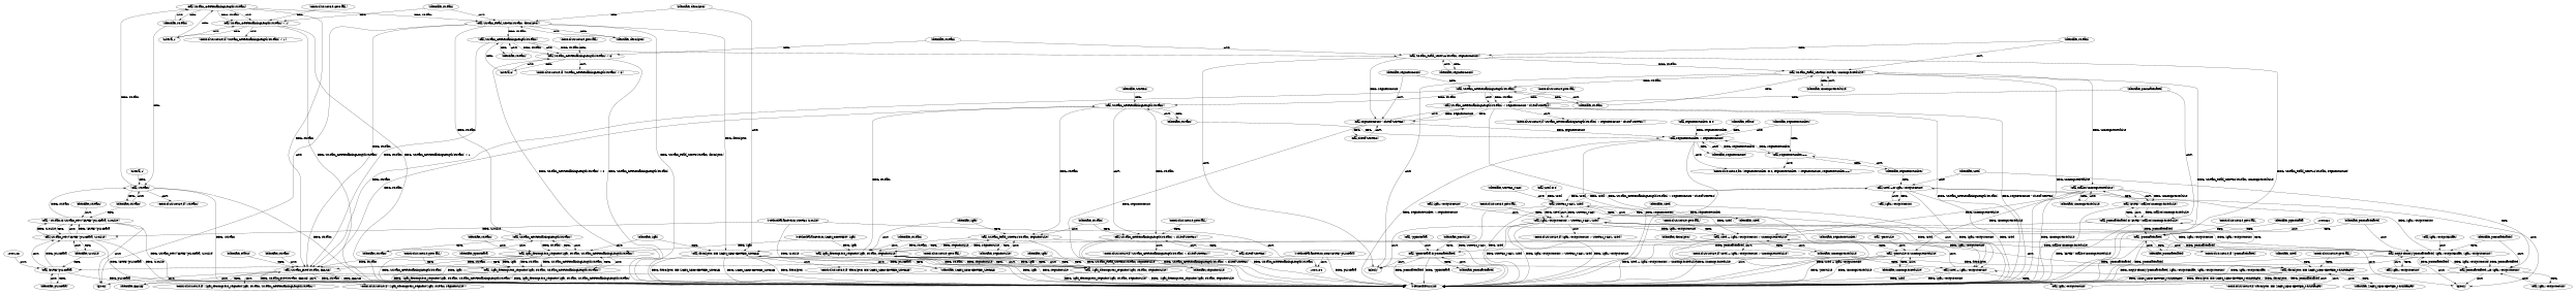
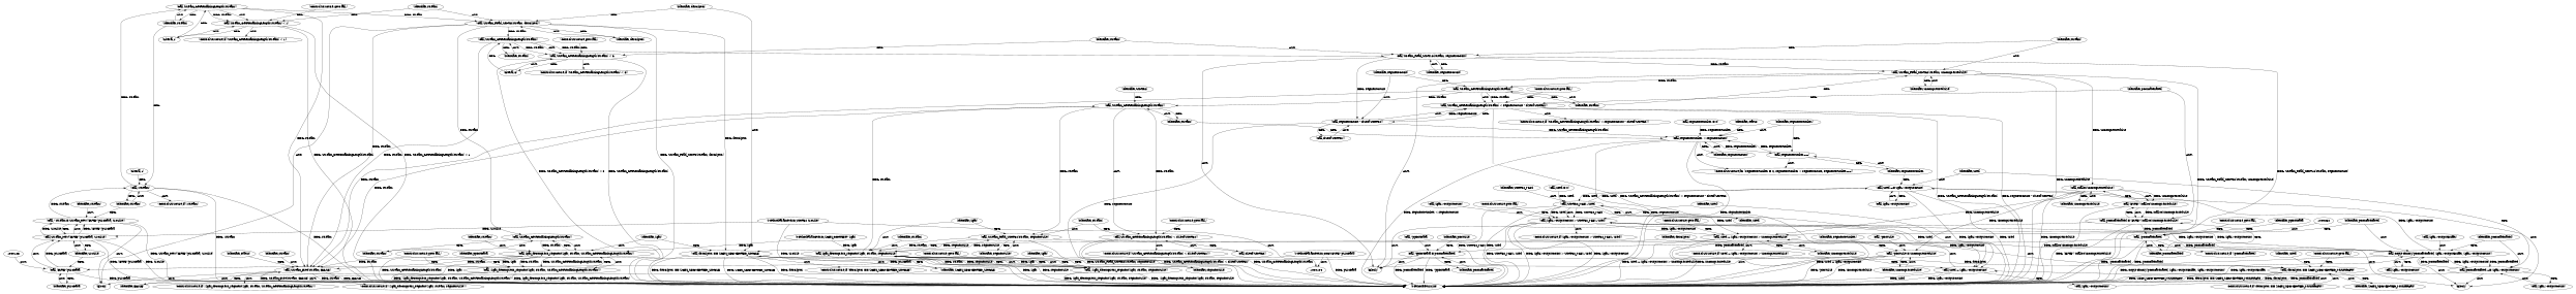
  digraph {
    n1 [label="(Call,Stream_GetRemainingLength(stream))"]
    n2 [label="(Call,Stream_GetRemainingLength(stream) < 1)"]
    n3 [label="(Call,Stream_Read_UINT8(stream, descriptor))"]
    n4 [label="(Call,Stream_Free(stream, FALSE))"]
    n5 [label="(Identifier,stream)"]
    n6 [label="(MethodReturn,int)"]
    n7 [label="(ControlStructure,if (Stream_GetRemainingLength(stream) < 1))"]
    n8 [label="(Literal,1)"]
    n9 [label="(Block,)"]
    n10 [label="(Call,descriptor == ZGFX_SEGMENTED_SINGLE)"]
    n11 [label="(Call,Stream_GetRemainingLength(stream))"]
    n12 [label="(Call,Stream_GetRemainingLength(stream))"]
    n13 [label="(Identifier,descriptor)"]
    n14 [label="(Identifier,FALSE)"]
    n15 [label="(Call,!stream)"]
    n16 [label="(Identifier,stream)"]
    n17 [label="(ControlStructure,if (!stream))"]
    n18 [label="(Call,* stream = Stream_New((BYTE*)pSrcData, SrcSize))"]
    n19 [label="(Call,Stream_New((BYTE*)pSrcData, SrcSize))"]
    n20 [label="(Identifier,SrcSize)"]
    n21 [label="(Call,(BYTE*)pSrcData)"]
    n22 [label="(Identifier,pSrcData)"]
    n23 [label="(MethodParameterIn,const BYTE* pSrcData)"]
    1000104
    n25 [label="(MethodParameterIn,UINT32 SrcSize)"]
    n26 [label="(Call,descriptor == ZGFX_SEGMENTED_MULTIPART)"]
    n27 [label="(Identifier,ZGFX_SEGMENTED_SINGLE)"]
    n28 [label="(ControlStructure,if (descriptor == ZGFX_SEGMENTED_SINGLE))"]
    n29 [label="(Call,zgfx_decompress_segment(zgfx, stream, Stream_GetRemainingLength(stream)))"]
    n30 [label="(Identifier,stream)"]
    n31 [label="(Call,Stream_GetRemainingLength(stream) < 6)"]
    n32 [label="(Call,Stream_Read_UINT16(stream, segmentCount))"]
    n33 [label="(Identifier,stream)"]
    n34 [label="(ControlStructure,if (descriptor == ZGFX_SEGMENTED_MULTIPART))"]
    n35 [label="(Identifier,ZGFX_SEGMENTED_MULTIPART)"]
    n36 [label="(Call,!zgfx_decompress_segment(zgfx, stream, Stream_GetRemainingLength(stream)))"]
    n37 [label="(ControlStructure,if (!zgfx_decompress_segment(zgfx, stream, Stream_GetRemainingLength(stream))))"]
    n38 [label="(ControlStructure,if (Stream_GetRemainingLength(stream) < 6))"]
    n39 [label="(Literal,6)"]
    n40 [label="(Call,Stream_Read_UINT32(stream, uncompressedSize))"]
    n41 [label="(Call,segmentCount * sizeof(UINT32))"]
    n42 [label="(Block,)"]
    n43 [label="(Identifier,segmentCount)"]
    n44 [label="(Call,Stream_GetRemainingLength(stream))"]
    n45 [label="(Call,malloc(uncompressedSize))"]
    n46 [label="(Identifier,uncompressedSize)"]
    n47 [label="(Call,Stream_GetRemainingLength(stream) < segmentCount * sizeof(UINT32))"]
    n48 [label="(Call,segmentNumber < segmentCount)"]
    n49 [label="(Call,sizeof(UINT32))"]
    n50 [label="(Call,Stream_GetRemainingLength(stream))"]
    n51 [label="(Identifier,stream)"]
    n52 [label="(Call,(BYTE*) malloc(uncompressedSize))"]
    n53 [label="(Call,used + zgfx->OutputCount > uncompressedSize)"]
    n54 [label="(Call,*pDstSize = uncompressedSize)"]
    n55 [label="(Identifier,uncompressedSize)"]
    n56 [label="(ControlStructure,if (Stream_GetRemainingLength(stream) < segmentCount * sizeof(UINT32)))"]
    n57 [label="(Call,Stream_GetRemainingLength(stream) < sizeof(UINT32))"]
    n58 [label="(Call,Stream_Read_UINT32(stream, segmentSize))"]
    n59 [label="(Identifier,stream)"]
    n60 [label="(ControlStructure,if (Stream_GetRemainingLength(stream) < sizeof(UINT32)))"]
    n61 [label="(Call,sizeof(UINT32))"]
    n62 [label="(Call,zgfx_decompress_segment(zgfx, stream, segmentSize))"]
    n63 [label="(Block,)"]
    n64 [label="(Identifier,segmentSize)"]
    n65 [label="(Call,!zgfx_decompress_segment(zgfx, stream, segmentSize))"]
    n66 [label="(Identifier,segmentSize)"]
    n67 [label="(ControlStructure,if (!zgfx_decompress_segment(zgfx, stream, segmentSize)))"]
    n68 [label="(Call,pConcatenated = (BYTE*) malloc(uncompressedSize))"]
    n69 [label="(Identifier,uncompressedSize)"]
    n70 [label="(ControlStructure,if (used + zgfx->OutputCount > uncompressedSize))"]
    n71 [label="(Identifier,uncompressedSize)"]
    n72 [label="(Call,!pConcatenated)"]
    n73 [label="(Call,*ppDstData = pConcatenated)"]
    n74 [label="(Call,CopyMemory(pConcatenated, zgfx->OutputBuffer, zgfx->OutputCount))"]
    n75 [label="(Identifier,pConcatenated)"]
    n76 [label="(ControlStructure,if (!pConcatenated))"]
    n77 [label="(Identifier,pConcatenated)"]
    n78 [label="(Call,zgfx->OutputCount > UINT32_MAX - used)"]
    n79 [label="(Call,pConcatenated += zgfx->OutputCount)"]
    n80 [label="(Call,used += zgfx->OutputCount)"]
    n81 [label="(Call,zgfx->OutputCount)"]
    n82 [label="(Call,used + zgfx->OutputCount)"]
    n83 [label="(ControlStructure,if (zgfx->OutputCount > UINT32_MAX - used))"]
    n84 [label="(Call,zgfx->OutputCount)"]
    n85 [label="(Call,UINT32_MAX - used)"]
    n86 [label="(Call,zgfx->OutputCount)"]
    n87 [label="(Call,zgfx->OutputCount)"]
    n88 [label="(Identifier,used)"]
    n89 [label="(Call,segmentNumber++)"]
    n90 [label="(Identifier,segmentCount)"]
    n91 [label="(ControlStructure,for (segmentNumber = 0; segmentNumber < segmentCount; segmentNumber++))"]
    n92 [label="(Identifier,segmentNumber)"]
    n93 [label="(Call,used = 0)"]
    n94 [label="(Call,zgfx->OutputBuffer)"]
    n95 [label="(Identifier,pConcatenated)"]
    n96 [label="(Identifier,stream)"]
    n97 [label="(Call,*ppDstData)"]
    n98 [label="(Literal,1)"]
    n99 [label="(Call,zgfx->OutputCount)"]
    n100 [label="(Call,segmentNumber = 0)"]
    n101 [label="(ControlStructure,goto fail;)"]
    n102 [label="(ControlStructure,goto fail;)"]
    n103 [label="(Identifier,status)"]
    n104 [label="(Identifier,stream)"]
    n105 [label="(Identifier,stream)"]
    n106 [label="(Identifier,segmentCount)"]
    n107 [label="(ControlStructure,goto fail;)"]
    n108 [label="(Identifier,stream)"]
    n109 [label="(ControlStructure,goto fail;)"]
    n110 [label="(Identifier,status)"]
    n111 [label="(Identifier,used)"]
    n112 [label="(Identifier,UINT32_MAX)"]
    n113 [label="(Identifier,segmentNumber)"]
    n114 [label="(Identifier,pConcatenated)"]
    n115 [label="(Identifier,used)"]
    n116 [label="(Identifier,zgfx)"]
    n117 [label="(Identifier,ppDstData)"]
    n118 [label="(Identifier,stream)"]
    n119 [label="(Identifier,segmentNumber)"]
    n120 [label="(Identifier,UINT32)"]
    n121 [label="(Call,*pDstSize)"]
    n122 [label="(ControlStructure,goto fail;)"]
    n123 [label="(Identifier,stream)"]
    n124 [label="(Identifier,used)"]
    n125 [label="(MethodParameterIn,ZGFX_CONTEXT* zgfx)"]
    n126 [label="(Identifier,pConcatenated)"]
    n127 [label="(ControlStructure,goto fail;)"]
    n128 [label="(ControlStructure,goto fail;)"]
    n129 [label="(ControlStructure,goto fail;)"]
    n130 [label="(Identifier,pDstSize)"]
    n131 [label="(Identifier,stream)"]
    n132 [label="(Identifier,zgfx)"]
    n133 [label="(Identifier,descriptor)"]
    n134 [label="(Identifier,stream)"]
    n135 [label="(Identifier,zgfx)"]
    n136 [label="(ControlStructure,goto fail;)"]
    n137 [label="(Identifier,descriptor)"]
    n138 [label="(Identifier,ppDstData)"]
    n139 [label="(ControlStructure,goto fail;)"]
    1000123
    1000232
    n1 -> n2 [label="AST: "]
    n1 -> n2 [label="DDG: stream"]
    n1 -> n3 [label="DDG: stream"]
    n1 -> n4 [label="DDG: stream"]
    n1 -> n5 [label="CFG: "]
    n2 -> n6 [label="DDG: Stream_GetRemainingLength(stream)"]
    n2 -> n6 [label="DDG: Stream_GetRemainingLength(stream) < 1"]
    n2 -> n7 [label="AST: "]
    n2 -> n8 [label="CFG: "]
    n3 -> n4 [label="DDG: stream"]
    n3 -> n6 [label="DDG: Stream_Read_UINT8(stream, descriptor)"]
    n3 -> n9 [label="AST: "]
    n3 -> n10 [label="DDG: descriptor"]
    n3 -> n11 [label="DDG: stream"]
    n3 -> n12 [label="DDG: stream"]
    n3 -> n13 [label="CFG: "]
    n4 -> n6 [label="DDG: stream"]
    n4 -> n6 [label="DDG: FALSE"]
    n4 -> n6 [label="DDG: Stream_Free(stream, FALSE)"]
    n4 -> n9 [label="AST: "]
    n4 -> n14 [label="CFG: "]
    n5 -> n1 [label="AST: "]
    n5 -> n15 [label="CFG: "]
    n8 -> n1 [label="CFG: "]
    n8 -> n2 [label="AST: "]
    n10 -> n6 [label="DDG: descriptor == ZGFX_SEGMENTED_SINGLE"]
    n10 -> n6 [label="DDG: ZGFX_SEGMENTED_SINGLE"]
    n10 -> n6 [label="DDG: descriptor"]
    n10 -> n26 [label="DDG: descriptor"]
    n10 -> n27 [label="CFG: "]
    n10 -> n28 [label="AST: "]
    n11 -> n29 [label="AST: "]
    n11 -> n29 [label="DDG: stream"]
    n11 -> n30 [label="CFG: "]
    n12 -> n4 [label="DDG: stream"]
    n12 -> n31 [label="AST: "]
    n12 -> n31 [label="DDG: stream"]
    n12 -> n32 [label="DDG: stream"]
    n12 -> n33 [label="CFG: "]
    n13 -> n3 [label="AST: "]
    n14 -> n4 [label="AST: "]
    n15 -> n1 [label="DDG: stream"]
    n15 -> n6 [label="DDG: !stream"]
    n15 -> n6 [label="DDG: stream"]
    n15 -> n16 [label="CFG: "]
    n15 -> n17 [label="AST: "]
    n16 -> n15 [label="AST: "]
    n16 -> n18 [label="CFG: "]
    n18 -> n6 [label="DDG: Stream_New((BYTE*)pSrcData, SrcSize)"]
    n18 -> n9 [label="AST: "]
    n18 -> n15 [label="DDG: stream"]
    n18 -> n19 [label="CFG: "]
    n19 -> n6 [label="DDG: SrcSize"]
    n19 -> n6 [label="DDG: (BYTE*)pSrcData"]
    n19 -> n18 [label="AST: "]
    n19 -> n18 [label="DDG: (BYTE*)pSrcData"]
    n19 -> n18 [label="DDG: SrcSize"]
    n19 -> n20 [label="CFG: "]
    n20 -> n19 [label="AST: "]
    n20 -> n21 [label="CFG: "]
    n21 -> n6 [label="DDG: pSrcData"]
    n21 -> n19 [label="AST: "]
    n21 -> n19 [label="DDG: pSrcData"]
    n21 -> n22 [label="CFG: "]
    n22 -> n21 [label="AST: "]
    n23 -> n6 [label="DDG: pSrcData"]
    n23 -> n21 [label="DDG: pSrcData"]
    n23 -> 1000104 [label="AST: "]
    n25 -> n6 [label="DDG: SrcSize"]
    n25 -> n19 [label="DDG: SrcSize"]
    n25 -> 1000104 [label="AST: "]
    n26 -> n6 [label="DDG: ZGFX_SEGMENTED_MULTIPART"]
    n26 -> n6 [label="DDG: descriptor == ZGFX_SEGMENTED_MULTIPART"]
    n26 -> n6 [label="DDG: descriptor"]
    n26 -> n34 [label="AST: "]
    n26 -> n35 [label="CFG: "]
    n27 -> n10 [label="AST: "]
    n29 -> n4 [label="DDG: stream"]
    n29 -> n6 [label="DDG: Stream_GetRemainingLength(stream)"]
    n29 -> n6 [label="DDG: zgfx"]
    n29 -> n11 [label="CFG: "]
    n29 -> n36 [label="AST: "]
    n29 -> n36 [label="DDG: zgfx"]
    n29 -> n36 [label="DDG: stream"]
    n29 -> n36 [label="DDG: Stream_GetRemainingLength(stream)"]
    n30 -> n11 [label="AST: "]
    n31 -> n6 [label="DDG: Stream_GetRemainingLength(stream) < 6"]
    n31 -> n6 [label="DDG: Stream_GetRemainingLength(stream)"]
    n31 -> n38 [label="AST: "]
    n31 -> n39 [label="CFG: "]
    n32 -> n6 [label="DDG: Stream_Read_UINT16(stream, segmentCount)"]
    n32 -> n40 [label="DDG: stream"]
    n32 -> n41 [label="DDG: segmentCount"]
    n32 -> n42 [label="AST: "]
    n32 -> n43 [label="CFG: "]
    n33 -> n12 [label="AST: "]
    n35 -> n26 [label="AST: "]
    n36 -> n6 [label="DDG: zgfx_decompress_segment(zgfx, stream, Stream_GetRemainingLength(stream))"]
    n36 -> n6 [label="DDG: !zgfx_decompress_segment(zgfx, stream, Stream_GetRemainingLength(stream))"]
    n36 -> n29 [label="CFG: "]
    n36 -> n37 [label="AST: "]
    n39 -> n12 [label="CFG: "]
    n39 -> n31 [label="AST: "]
    n40 -> n6 [label="DDG: uncompressedSize"]
    n40 -> n6 [label="DDG: Stream_Read_UINT32(stream, uncompressedSize)"]
    n40 -> n42 [label="AST: "]
    n40 -> n44 [label="DDG: stream"]
    n40 -> n45 [label="DDG: uncompressedSize"]
    n40 -> n46 [label="CFG: "]
    n41 -> n6 [label="DDG: segmentCount"]
    n41 -> n47 [label="AST: "]
    n41 -> n47 [label="DDG: segmentCount"]
-   n41 -> n48 [label="DDG: segmentCount"]
+   n41 -> n48 [label="DDG: Stream_GetRemainingLength(stream)"]
    n41 -> n49 [label="CFG: "]
    n43 -> n32 [label="AST: "]
    n44 -> n4 [label="DDG: stream"]
    n44 -> n47 [label="AST: "]
    n44 -> n47 [label="DDG: stream"]
    n44 -> n50 [label="DDG: stream"]
    n44 -> n51 [label="CFG: "]
    n45 -> n6 [label="DDG: uncompressedSize"]
    n45 -> n52 [label="AST: "]
    n45 -> n52 [label="DDG: uncompressedSize"]
    n45 -> n53 [label="DDG: uncompressedSize"]
    n45 -> n54 [label="DDG: uncompressedSize"]
    n45 -> n55 [label="CFG: "]
    n46 -> n40 [label="AST: "]
    n47 -> n6 [label="DDG: Stream_GetRemainingLength(stream) < segmentCount * sizeof(UINT32)"]
    n47 -> n6 [label="DDG: Stream_GetRemainingLength(stream)"]
    n47 -> n6 [label="DDG: segmentCount * sizeof(UINT32)"]
    n47 -> n41 [label="CFG: "]
    n47 -> n56 [label="AST: "]
    n48 -> n6 [label="DDG: segmentNumber < segmentCount"]
    n48 -> n6 [label="DDG: segmentCount"]
    n48 -> n6 [label="DDG: segmentNumber"]
    n48 -> n89 [label="DDG: segmentNumber"]
    n48 -> n90 [label="CFG: "]
    n48 -> n91 [label="AST: "]
    n49 -> n41 [label="AST: "]
    n50 -> n4 [label="DDG: stream"]
    n50 -> n57 [label="AST: "]
    n50 -> n57 [label="DDG: stream"]
    n50 -> n58 [label="DDG: stream"]
    n50 -> n59 [label="CFG: "]
    n51 -> n40 [label="CFG: "]
    n51 -> n44 [label="AST: "]
    n52 -> n6 [label="DDG: malloc(uncompressedSize)"]
    n52 -> n45 [label="CFG: "]
    n52 -> n68 [label="AST: "]
    n52 -> n68 [label="DDG: malloc(uncompressedSize)"]
    n53 -> n6 [label="DDG: used + zgfx->OutputCount"]
    n53 -> n6 [label="DDG: used + zgfx->OutputCount > uncompressedSize"]
    n53 -> n6 [label="DDG: uncompressedSize"]
    n53 -> n69 [label="CFG: "]
    n53 -> n70 [label="AST: "]
    n54 -> n6 [label="DDG: *pDstSize"]
    n54 -> n6 [label="DDG: uncompressedSize"]
    n54 -> n42 [label="AST: "]
    n54 -> n71 [label="CFG: "]
    n55 -> n45 [label="AST: "]
    n57 -> n6 [label="DDG: Stream_GetRemainingLength(stream)"]
    n57 -> n6 [label="DDG: Stream_GetRemainingLength(stream) < sizeof(UINT32)"]
    n57 -> n60 [label="AST: "]
    n57 -> n61 [label="CFG: "]
    n58 -> n6 [label="DDG: Stream_Read_UINT32(stream, segmentSize)"]
    n58 -> n62 [label="DDG: stream"]
    n58 -> n62 [label="DDG: segmentSize"]
    n58 -> n63 [label="AST: "]
    n58 -> n64 [label="CFG: "]
    n59 -> n48 [label="CFG: "]
    n59 -> n50 [label="AST: "]
    n61 -> n57 [label="AST: "]
    n62 -> n4 [label="DDG: stream"]
    n62 -> n6 [label="DDG: zgfx"]
    n62 -> n6 [label="DDG: segmentSize"]
    n62 -> n50 [label="DDG: stream"]
    n62 -> n58 [label="DDG: segmentSize"]
    n62 -> n65 [label="AST: "]
    n62 -> n65 [label="DDG: zgfx"]
    n62 -> n65 [label="DDG: stream"]
    n62 -> n65 [label="DDG: segmentSize"]
    n62 -> n66 [label="CFG: "]
    n64 -> n58 [label="AST: "]
    n65 -> n6 [label="DDG: zgfx_decompress_segment(zgfx, stream, segmentSize)"]
    n65 -> n6 [label="DDG: !zgfx_decompress_segment(zgfx, stream, segmentSize)"]
    n65 -> n62 [label="CFG: "]
    n65 -> n67 [label="AST: "]
    n66 -> n62 [label="AST: "]
    n68 -> n6 [label="DDG: (BYTE*) malloc(uncompressedSize)"]
    n68 -> n42 [label="AST: "]
    n68 -> n52 [label="CFG: "]
    n68 -> n72 [label="DDG: pConcatenated"]
    n69 -> n53 [label="AST: "]
    n69 -> n82 [label="CFG: "]
    n71 -> n54 [label="AST: "]
    n72 -> n6 [label="DDG: pConcatenated"]
    n72 -> n6 [label="DDG: !pConcatenated"]
    n72 -> n73 [label="DDG: pConcatenated"]
    n72 -> n74 [label="DDG: pConcatenated"]
    n72 -> n75 [label="CFG: "]
    n72 -> n76 [label="AST: "]
    n73 -> n6 [label="DDG: *ppDstData"]
    n73 -> n6 [label="DDG: pConcatenated"]
    n73 -> n42 [label="AST: "]
    n73 -> n77 [label="CFG: "]
    n74 -> n6 [label="DDG: CopyMemory(pConcatenated, zgfx->OutputBuffer, zgfx->OutputCount)"]
    n74 -> n6 [label="DDG: zgfx->OutputBuffer"]
    n74 -> n63 [label="AST: "]
    n74 -> n78 [label="DDG: zgfx->OutputCount"]
    n74 -> n79 [label="DDG: zgfx->OutputCount"]
    n74 -> n79 [label="DDG: pConcatenated"]
    n74 -> n80 [label="DDG: zgfx->OutputCount"]
    n74 -> n81 [label="CFG: "]
    n75 -> n68 [label="CFG: "]
    n75 -> n72 [label="AST: "]
    n77 -> n73 [label="AST: "]
    n78 -> n6 [label="DDG: zgfx->OutputCount > UINT32_MAX - used"]
    n78 -> n6 [label="DDG: zgfx->OutputCount"]
    n78 -> n6 [label="DDG: UINT32_MAX - used"]
    n78 -> n53 [label="DDG: zgfx->OutputCount"]
    n78 -> n74 [label="DDG: zgfx->OutputCount"]
    n78 -> n82 [label="DDG: zgfx->OutputCount"]
    n78 -> n83 [label="AST: "]
    n79 -> n6 [label="DDG: pConcatenated"]
    n79 -> n63 [label="AST: "]
    n79 -> n74 [label="DDG: pConcatenated"]
    n79 -> n84 [label="CFG: "]
    n80 -> n6 [label="DDG: zgfx->OutputCount"]
    n80 -> n6 [label="DDG: used"]
    n80 -> n63 [label="AST: "]
    n80 -> n85 [label="DDG: used"]
    n80 -> n86 [label="CFG: "]
    n81 -> n74 [label="AST: "]
    n82 -> n6 [label="DDG: used"]
    n82 -> n6 [label="DDG: zgfx->OutputCount"]
    n82 -> n53 [label="AST: "]
    n82 -> n87 [label="CFG: "]
    n84 -> n79 [label="AST: "]
    n85 -> n6 [label="DDG: UINT32_MAX"]
    n85 -> n6 [label="DDG: used"]
    n85 -> n53 [label="DDG: used"]
    n85 -> n78 [label="AST: "]
    n85 -> n78 [label="DDG: UINT32_MAX"]
    n85 -> n78 [label="DDG: used"]
    n85 -> n80 [label="DDG: used"]
    n85 -> n82 [label="DDG: used"]
    n85 -> n88 [label="CFG: "]
    n86 -> n80 [label="AST: "]
    n87 -> n82 [label="AST: "]
    n88 -> n85 [label="AST: "]
    n89 -> n48 [label="DDG: segmentNumber"]
    n89 -> n91 [label="AST: "]
    n89 -> n92 [label="CFG: "]
    n90 -> n48 [label="AST: "]
    n92 -> n80 [label="CFG: "]
    n92 -> n89 [label="AST: "]
    n93 -> n85 [label="DDG: used"]
    n94 -> n74 [label="AST: "]
    n95 -> n53 [label="CFG: "]
    n95 -> n74 [label="AST: "]
    n96 -> n32 [label="CFG: "]
    n96 -> n40 [label="AST: "]
    n97 -> n73 [label="AST: "]
    n98 -> n15 [label="CFG: "]
    n99 -> n78 [label="AST: "]
    n100 -> n48 [label="DDG: segmentNumber"]
    n101 -> n53 [label="CFG: "]
    n102 -> n65 [label="CFG: "]
    n103 -> n4 [label="CFG: "]
    n104 -> n2 [label="CFG: "]
    n104 -> n3 [label="AST: "]
    n105 -> n18 [label="AST: "]
    n106 -> n41 [label="AST: "]
    n106 -> n44 [label="CFG: "]
    n107 -> n36 [label="CFG: "]
    n108 -> n29 [label="AST: "]
    n109 -> n72 [label="CFG: "]
    n110 -> n48 [label="CFG: "]
    n111 -> n79 [label="CFG: "]
    n111 -> n80 [label="AST: "]
    n112 -> n85 [label="AST: "]
    n113 -> n54 [label="CFG: "]
    n114 -> n74 [label="CFG: "]
    n114 -> n79 [label="AST: "]
    n115 -> n26 [label="CFG: "]
    n116 -> n65 [label="CFG: "]
    n117 -> n72 [label="CFG: "]
    n118 -> n57 [label="CFG: "]
    n118 -> n58 [label="AST: "]
    n119 -> n48 [label="AST: "]
    n119 -> n89 [label="CFG: "]
    n120 -> n50 [label="CFG: "]
    n121 -> n54 [label="AST: "]
    n122 -> n2 [label="CFG: "]
    n123 -> n31 [label="CFG: "]
    n123 -> n32 [label="AST: "]
    n124 -> n78 [label="CFG: "]
    n124 -> n82 [label="AST: "]
    n125 -> n29 [label="DDG: zgfx"]
    n125 -> n62 [label="DDG: zgfx"]
    n126 -> n47 [label="CFG: "]
    n126 -> n68 [label="AST: "]
    n127 -> n26 [label="CFG: "]
    n128 -> n78 [label="CFG: "]
    n129 -> n47 [label="CFG: "]
    n130 -> n73 [label="CFG: "]
    n131 -> n4 [label="AST: "]
    n132 -> n10 [label="CFG: "]
    n132 -> n29 [label="AST: "]
    n133 -> n10 [label="CFG: "]
    n133 -> n26 [label="AST: "]
    n134 -> n62 [label="AST: "]
    n135 -> n58 [label="CFG: "]
    n135 -> n62 [label="AST: "]
    n136 -> n31 [label="CFG: "]
    n137 -> n3 [label="CFG: "]
    n137 -> n10 [label="AST: "]
    n138 -> n36 [label="CFG: "]
    n139 -> n57 [label="CFG: "]
    1000123 -> n21 [label="AST: "]
    1000232 -> n72 [label="AST: "]
  }
